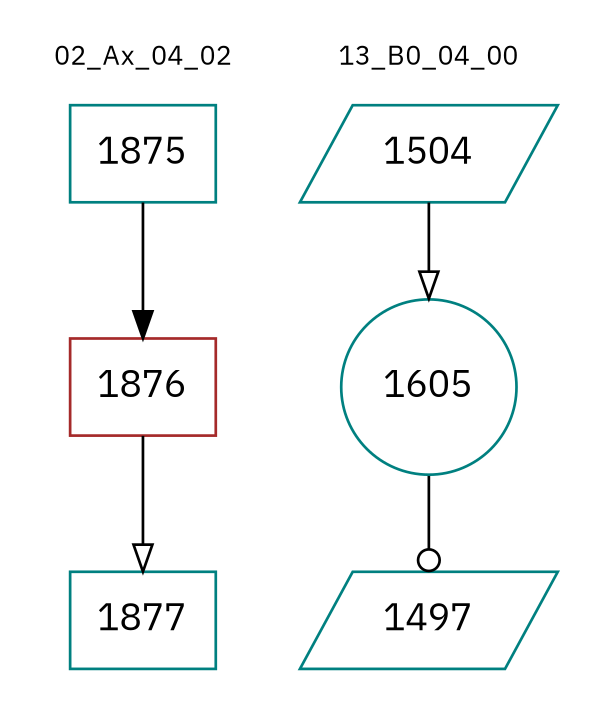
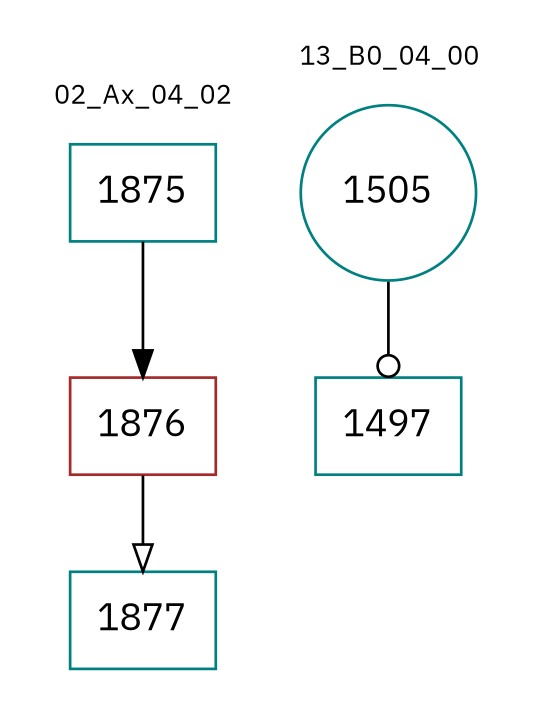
  digraph {
    fontname="IBM Plex Sans"
    node [color=teal fontname="IBM Plex Sans" shape=box]
    edge [arrowhead=onormal color=black fontname="IBM Plex Sans"]
    n1 [color=brown label=1876]
    n2 [label=1875]
    n3 [label=1877]
-   n4 [label=1504 shape=parallelogram]
-   n5 [label=1497 shape=parallelogram]
-   n6 [label=1605 shape=circle]
+   n5 [label=1497]
+   n6 [label=1505 shape=circle]
    subgraph cluster_1 {
      color=white
      fontsize=10
      label="02_Ax_04_02"
      n1
      n2
      n3
    }
    subgraph cluster_2 {
      color=white
      fontsize=10
      label="13_B0_04_00"
-     n4
      n5
      n6
    }
    n1 -> n3
    n2 -> n1 [arrowhead=normal]
-   n4 -> n6
    n6 -> n5 [arrowhead=odot]
  }
